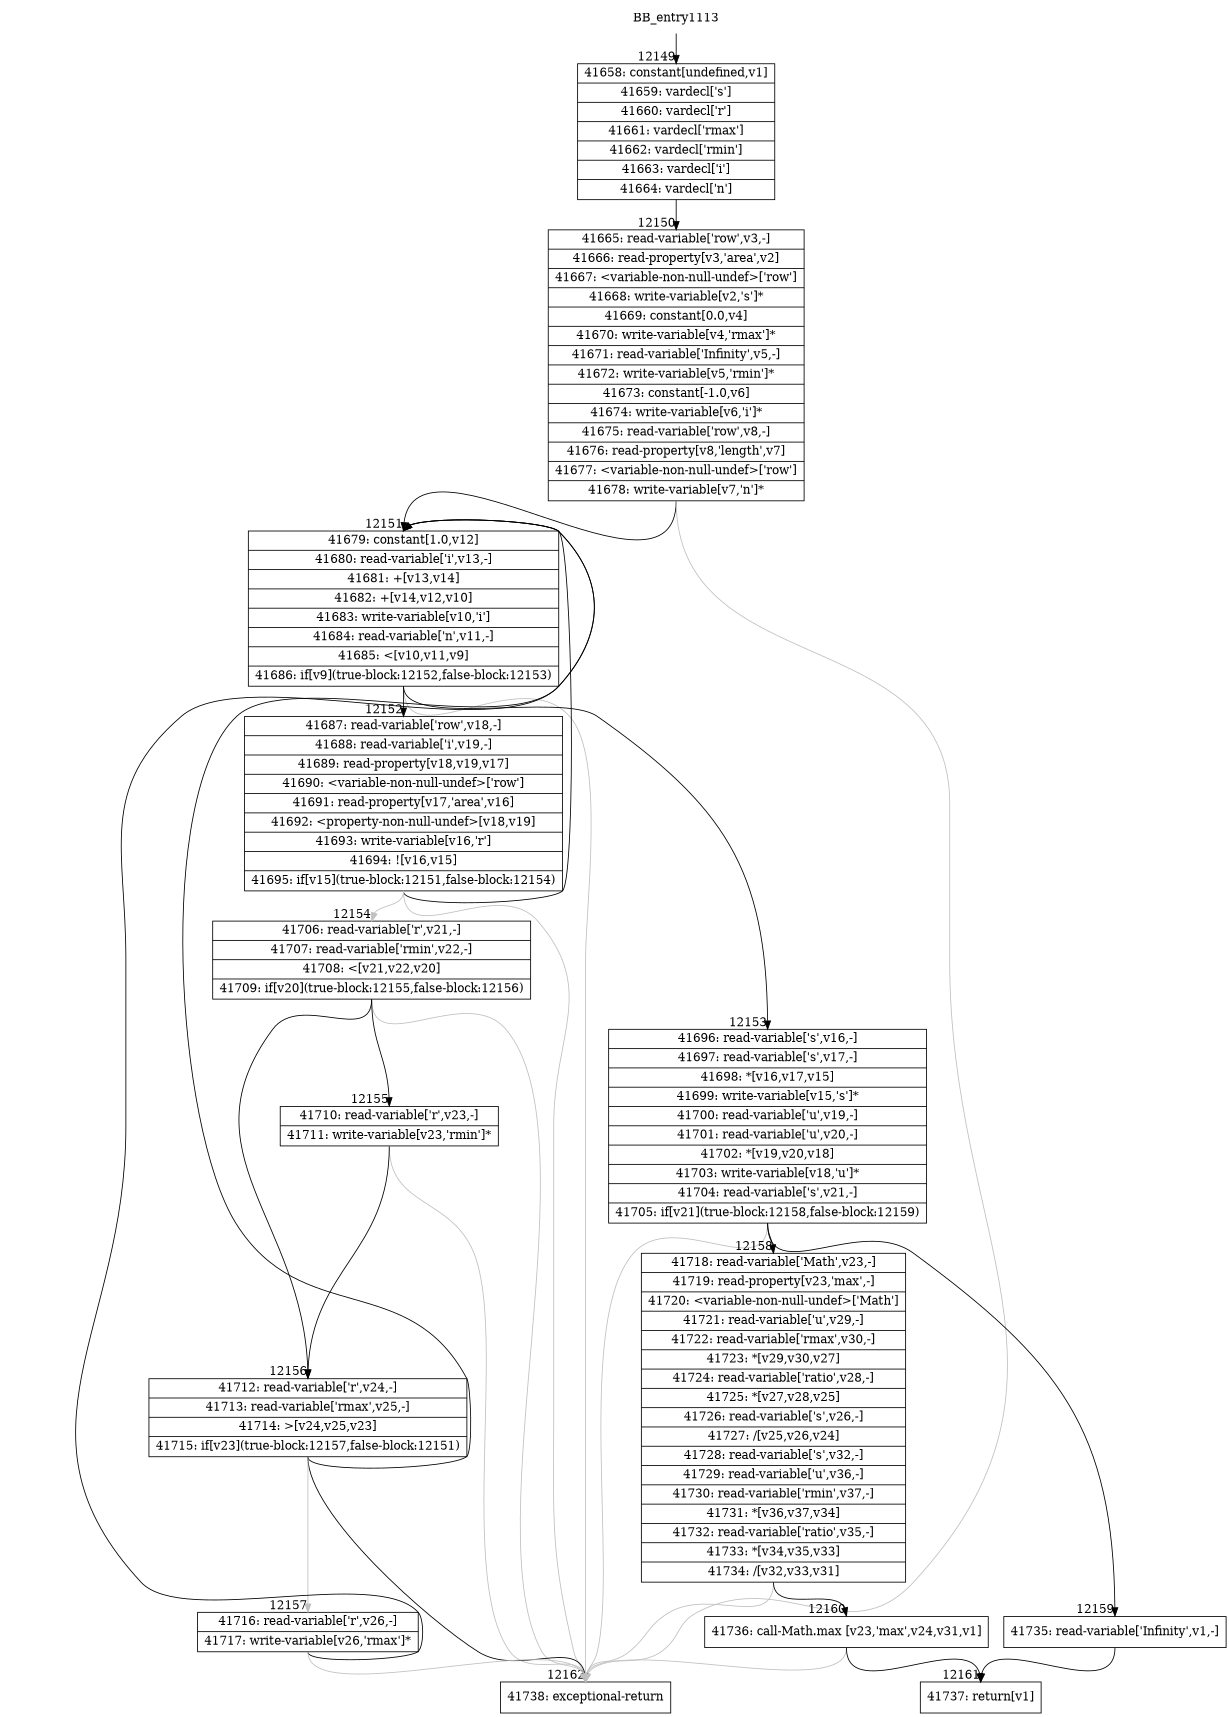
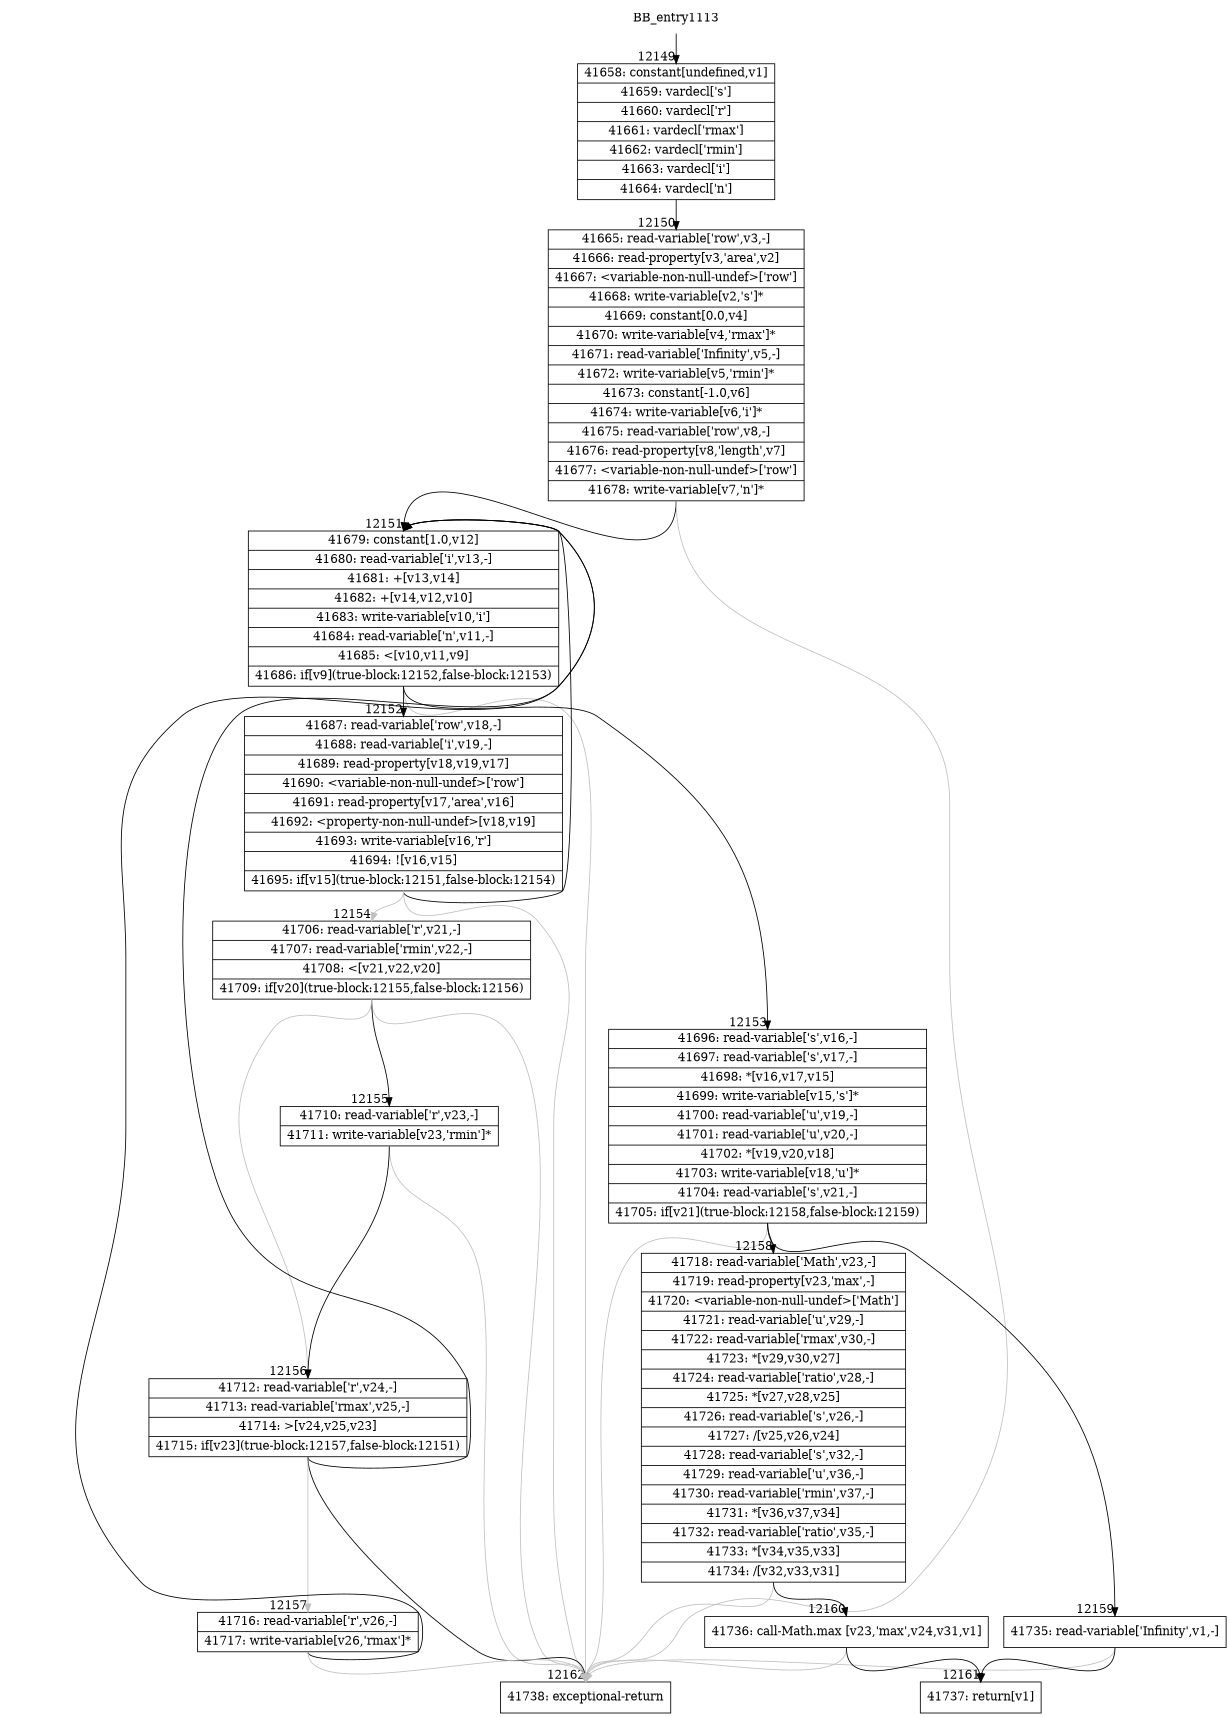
  digraph {
    rankdir=TD
    node [shape=record]
    edge [headport=n tailport=s]
    n1 [label=BB_entry1113 shape=none]
    n2 [label="{41658: constant[undefined,v1]|41659: vardecl['s']|41660: vardecl['r']|41661: vardecl['rmax']|41662: vardecl['rmin']|41663: vardecl['i']|41664: vardecl['n']}"]
    n3 [label="{41665: read-variable['row',v3,-]|41666: read-property[v3,'area',v2]|41667: \<variable-non-null-undef\>['row']|41668: write-variable[v2,'s']*|41669: constant[0.0,v4]|41670: write-variable[v4,'rmax']*|41671: read-variable['Infinity',v5,-]|41672: write-variable[v5,'rmin']*|41673: constant[-1.0,v6]|41674: write-variable[v6,'i']*|41675: read-variable['row',v8,-]|41676: read-property[v8,'length',v7]|41677: \<variable-non-null-undef\>['row']|41678: write-variable[v7,'n']*}"]
    n4 [label="{41679: constant[1.0,v12]|41680: read-variable['i',v13,-]|41681: +[v13,v14]|41682: +[v14,v12,v10]|41683: write-variable[v10,'i']|41684: read-variable['n',v11,-]|41685: \<[v10,v11,v9]|41686: if[v9](true-block:12152,false-block:12153)}"]
    n5 [label="{41738: exceptional-return}"]
    n6 [label="{41687: read-variable['row',v18,-]|41688: read-variable['i',v19,-]|41689: read-property[v18,v19,v17]|41690: \<variable-non-null-undef\>['row']|41691: read-property[v17,'area',v16]|41692: \<property-non-null-undef\>[v18,v19]|41693: write-variable[v16,'r']|41694: ![v16,v15]|41695: if[v15](true-block:12151,false-block:12154)}"]
    n7 [label="{41696: read-variable['s',v16,-]|41697: read-variable['s',v17,-]|41698: *[v16,v17,v15]|41699: write-variable[v15,'s']*|41700: read-variable['u',v19,-]|41701: read-variable['u',v20,-]|41702: *[v19,v20,v18]|41703: write-variable[v18,'u']*|41704: read-variable['s',v21,-]|41705: if[v21](true-block:12158,false-block:12159)}"]
    n8 [label="{41706: read-variable['r',v21,-]|41707: read-variable['rmin',v22,-]|41708: \<[v21,v22,v20]|41709: if[v20](true-block:12155,false-block:12156)}"]
    n9 [label="{41718: read-variable['Math',v23,-]|41719: read-property[v23,'max',-]|41720: \<variable-non-null-undef\>['Math']|41721: read-variable['u',v29,-]|41722: read-variable['rmax',v30,-]|41723: *[v29,v30,v27]|41724: read-variable['ratio',v28,-]|41725: *[v27,v28,v25]|41726: read-variable['s',v26,-]|41727: /[v25,v26,v24]|41728: read-variable['s',v32,-]|41729: read-variable['u',v36,-]|41730: read-variable['rmin',v37,-]|41731: *[v36,v37,v34]|41732: read-variable['ratio',v35,-]|41733: *[v34,v35,v33]|41734: /[v32,v33,v31]}"]
    n10 [label="{41735: read-variable['Infinity',v1,-]}"]
    n11 [label="{41710: read-variable['r',v23,-]|41711: write-variable[v23,'rmin']*}"]
    n12 [label="{41712: read-variable['r',v24,-]|41713: read-variable['rmax',v25,-]|41714: \>[v24,v25,v23]|41715: if[v23](true-block:12157,false-block:12151)}"]
    n13 [label="{41736: call-Math.max [v23,'max',v24,v31,v1]}"]
    n14 [label="{41737: return[v1]}"]
    n15 [label="{41716: read-variable['r',v26,-]|41717: write-variable[v26,'rmax']*}"]
    n1 -> n2 [headlabel="    12149"]
    n2 -> n3 [headlabel="      12150"]
    n3 -> n4 [headlabel="      12151"]
    n3 -> n5 [color=gray headlabel="      12162"]
    n4 -> n5 [color=gray]
    n4 -> n6 [headlabel="      12152"]
    n4 -> n7 [headlabel="      12153"]
    n6 -> n4
    n6 -> n5 [color=gray]
    n6 -> n8 [color=gray headlabel="      12154"]
    n7 -> n5 [color=gray]
    n7 -> n9 [headlabel="      12158"]
    n7 -> n10 [headlabel="      12159"]
    n8 -> n5 [color=gray]
    n8 -> n11 [headlabel="      12155"]
-   n8 -> n12 [headlabel="      12156"]
+   n8 -> n12 [headlabel="      12156" color=gray]
    n9 -> n5 [color=gray]
    n9 -> n13 [headlabel="      12160"]
+   n10 -> n5 [color=gray]
    n10 -> n14 [headlabel="      12161"]
    n11 -> n5 [color=gray]
    n11 -> n12
    n12 -> n4
    n12 -> n5 [color=black]
    n12 -> n15 [color=gray headlabel="      12157"]
    n13 -> n5 [color=gray]
    n13 -> n14
    n15 -> n4
    n15 -> n5 [color=gray]
  }
